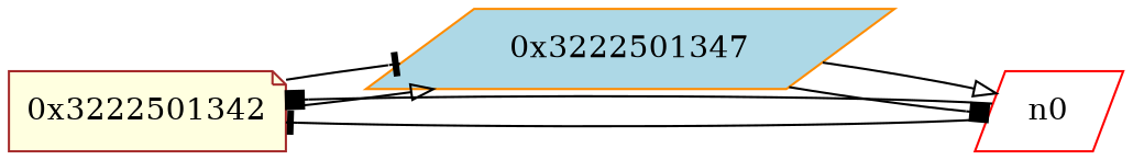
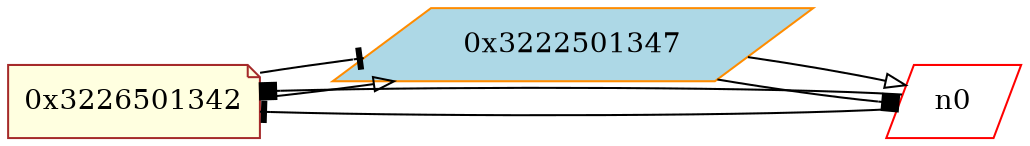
  digraph {
    rankdir=LR
    node [style=filled shape=parallelogram]
    edge [arrowhead=onormal]
-   n1 [label="0x3222501342" fillcolor=lightyellow color=brown shape=note]
+   n1 [label="0x3226501342" fillcolor=lightyellow color=brown shape=note]
    n2 [label="0x3222501347" fillcolor=lightblue color=darkorange]
    n0 [fillcolor=white color=red]
    n1 -> n2
    n1 -> n2 [arrowhead=tee]
    n2 -> n0 [arrowhead=box]
    n2 -> n0
    n0 -> n1 [arrowhead=tee]
    n0 -> n1 [arrowhead=box]
  }
